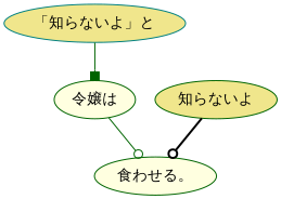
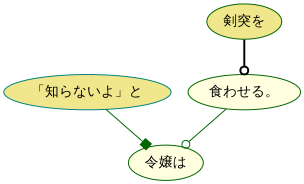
  digraph {
    fontname="Fira Sans"
    node [color=darkgreen fillcolor=khaki fontname="Fira Sans" style=filled]
    edge [arrowhead=odot color=darkgreen fontname="Fira Sans" style=solid]
    n1 [color=teal label="「知らないよ」と"]
    n2 [fillcolor=lightyellow label="令嬢は"]
    n3 [fillcolor=lightyellow label="食わせる。"]
-   n4 [label="知らないよ"]
+   n4 [label="剣突を"]
    n1 -> n2 [arrowhead=box]
-   n2 -> n3
+   n3 -> n2
    n4 -> n3 [color=black style=bold]
  }
